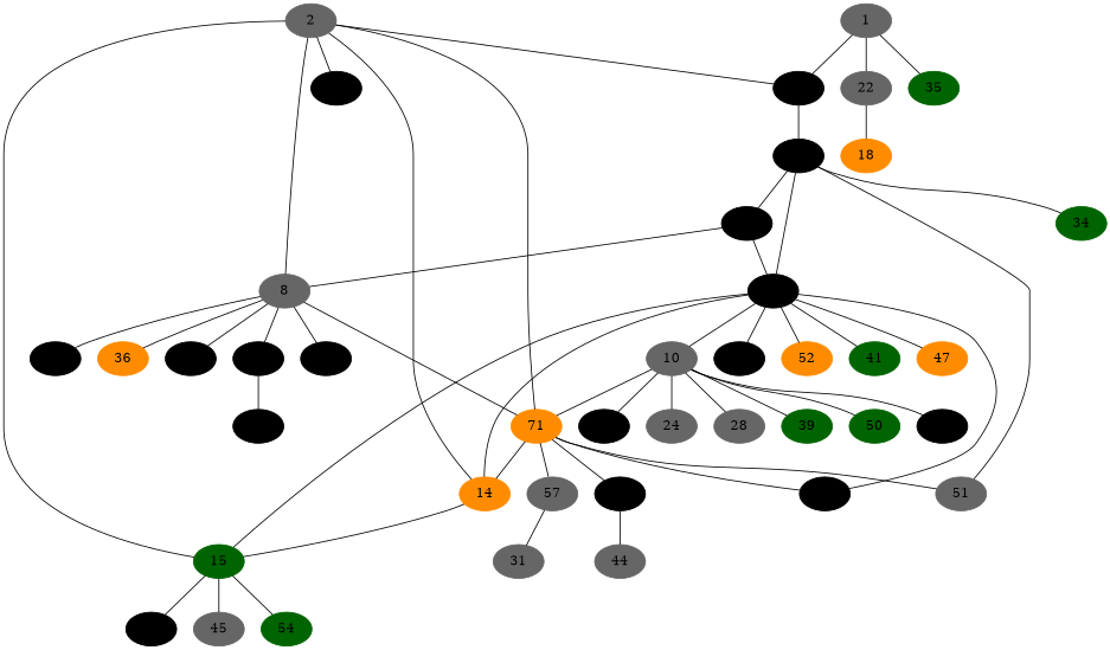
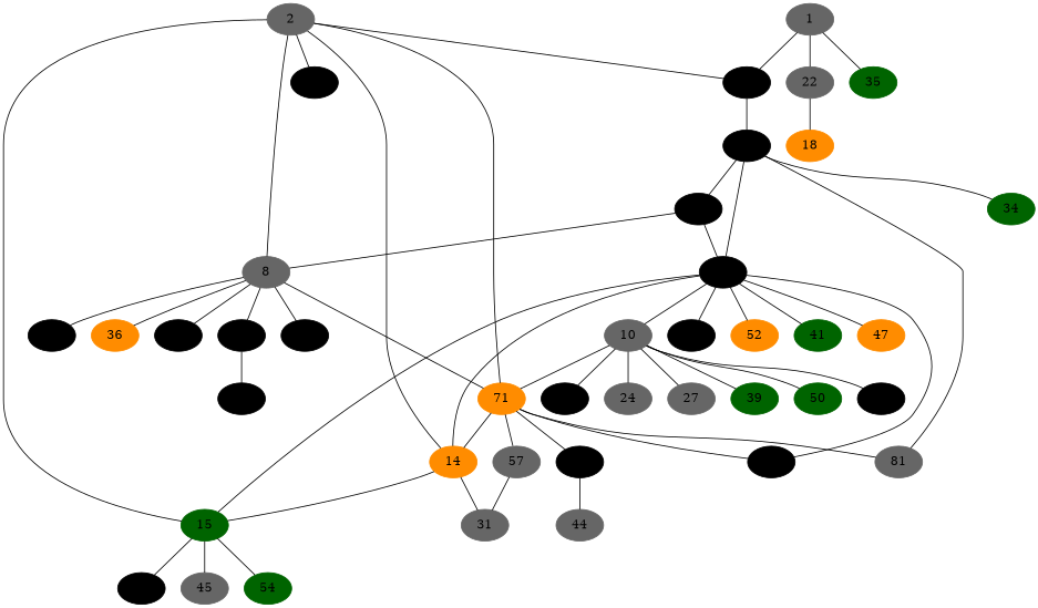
  graph {
    node [color=black style=filled]
    1 [color=gray40 super="+23"]
    3 [super="+37"]
    22 [color=gray40]
    35 [color=darkgreen]
    2 [color=gray40 super="+7"]
    8 [color=gray40 super="+9"]
    n7 [color=darkorange label=71 super="+12"]
    14 [color=darkorange super="+40"]
    15 [color=darkgreen super="+28"]
    42
    4 [super="+53"]
    18 [color=darkorange]
    21 [super="+58"]
    25
    26
    36 [color=darkorange super="+60"]
    56
-   51 [color=gray40]
+   51 [color=gray40 label=81]
    29 [super="+52"]
    17 [super="+46"]
    57 [color=gray40]
    31 [color=gray40]
    33 [super="+43"]
    45 [color=gray40]
    54 [color=darkgreen super="+55"]
    5
    6 [super="+13"]
    34 [color=darkgreen]
    10 [color=gray40 super="+20"]
    30
    n31 [color=darkorange label=52 super="+49"]
    41 [color=darkgreen]
    47 [color=darkorange]
    19
    24 [color=gray40]
-   27 [color=gray40 label=28]
+   27 [color=gray40]
    39 [color=darkgreen]
    50 [color=darkgreen]
    59
    38 [super="+48"]
    44 [color=gray40]
    1 -- 3
    1 -- 22
    1 -- 35
    3 -- 4
    22 -- 18
    2 -- 3
    2 -- 8 [weight=2]
    2 -- n7
    2 -- 14
    2 -- 15 [weight=2]
    2 -- 42
    8 -- n7
    8 -- 21
    8 -- 25
    8 -- 26
    8 -- 36
    8 -- 56
    n7 -- 14
    n7 -- 51
    n7 -- 29
    n7 -- 17
    n7 -- 57
    14 -- 15
+   14 -- 31
    15 -- 33
    15 -- 45
    15 -- 54
    4 -- 51
    4 -- 5
    4 -- 6
    4 -- 34
    21 -- 38
    17 -- 44
    57 -- 31
    5 -- 8
    5 -- 6
    6 -- 14
    6 -- 15
    6 -- 29
    6 -- 10
    6 -- 30
    6 -- n31
    6 -- 41
    6 -- 47
    10 -- n7 [weight=2]
    10 -- 19
    10 -- 24
    10 -- 27
    10 -- 39
    10 -- 50
    10 -- 59
  }
